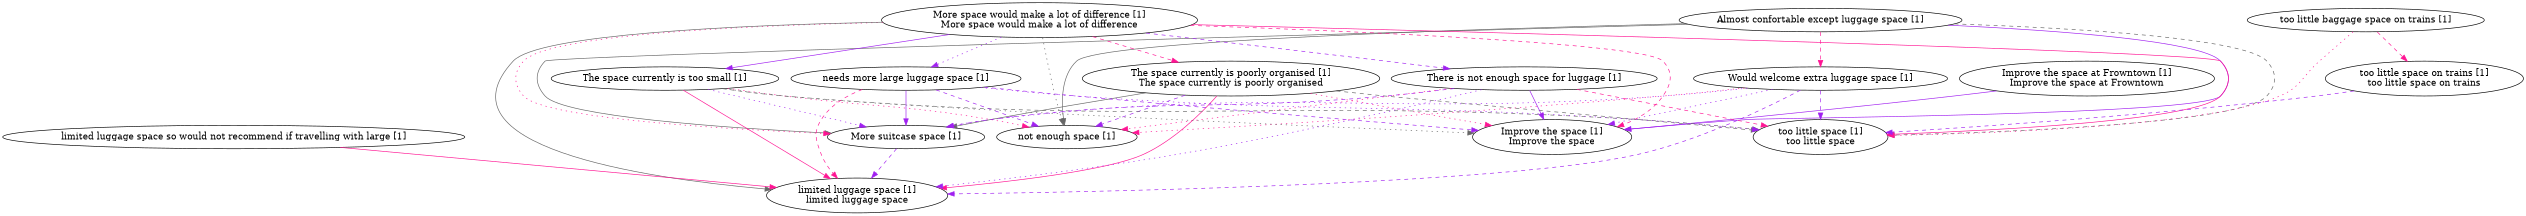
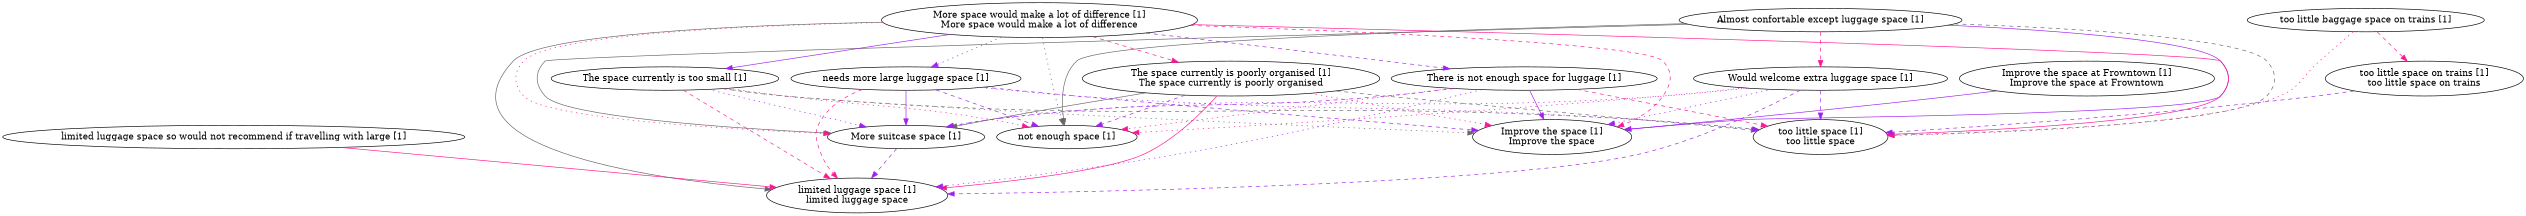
  digraph {
    edge [color=purple style=dashed]
    "Almost confortable except luggage space [1]"
    "Improve the space [1]\nImprove the space"
    "More suitcase space [1]"
    "not enough space [1]"
    "too little space [1]\ntoo little space"
    "Would welcome extra luggage space [1]"
    "limited luggage space [1]\nlimited luggage space"
    "Improve the space at Frowntown [1]\nImprove the space at Frowntown"
    "More space would make a lot of difference [1]\nMore space would make a lot of difference"
    "The space currently is poorly organised [1]\nThe space currently is poorly organised"
    "The space currently is too small [1]"
    "There is not enough space for luggage [1]"
    "needs more large luggage space [1]"
    "limited luggage space so would not recommend if travelling with large [1]"
    "too little baggage space on trains [1]"
    "too little space on trains [1]\ntoo little space on trains"
    "Almost confortable except luggage space [1]" -> "Improve the space [1]\nImprove the space" [style=solid]
    "Almost confortable except luggage space [1]" -> "More suitcase space [1]" [color=gray40 style=solid]
    "Almost confortable except luggage space [1]" -> "not enough space [1]" [color=gray40 style=solid]
    "Almost confortable except luggage space [1]" -> "too little space [1]\ntoo little space" [color=gray40]
    "Almost confortable except luggage space [1]" -> "Would welcome extra luggage space [1]" [color=deeppink]
    "More suitcase space [1]" -> "limited luggage space [1]\nlimited luggage space"
    "Would welcome extra luggage space [1]" -> "Improve the space [1]\nImprove the space" [style=dotted]
    "Would welcome extra luggage space [1]" -> "More suitcase space [1]" [style=dotted]
    "Would welcome extra luggage space [1]" -> "not enough space [1]" [color=deeppink style=dotted]
    "Would welcome extra luggage space [1]" -> "too little space [1]\ntoo little space"
    "Would welcome extra luggage space [1]" -> "limited luggage space [1]\nlimited luggage space"
    "Improve the space at Frowntown [1]\nImprove the space at Frowntown" -> "Improve the space [1]\nImprove the space" [style=solid]
    "More space would make a lot of difference [1]\nMore space would make a lot of difference" -> "Improve the space [1]\nImprove the space" [color=deeppink]
    "More space would make a lot of difference [1]\nMore space would make a lot of difference" -> "More suitcase space [1]" [color=deeppink style=dotted]
    "More space would make a lot of difference [1]\nMore space would make a lot of difference" -> "not enough space [1]" [color=gray40 style=dotted]
    "More space would make a lot of difference [1]\nMore space would make a lot of difference" -> "too little space [1]\ntoo little space" [color=deeppink style=solid]
    "More space would make a lot of difference [1]\nMore space would make a lot of difference" -> "limited luggage space [1]\nlimited luggage space" [color=gray40 style=solid]
    "More space would make a lot of difference [1]\nMore space would make a lot of difference" -> "The space currently is poorly organised [1]\nThe space currently is poorly organised" [color=deeppink]
    "More space would make a lot of difference [1]\nMore space would make a lot of difference" -> "The space currently is too small [1]" [style=solid]
    "More space would make a lot of difference [1]\nMore space would make a lot of difference" -> "There is not enough space for luggage [1]"
    "More space would make a lot of difference [1]\nMore space would make a lot of difference" -> "needs more large luggage space [1]" [style=dotted]
    "The space currently is poorly organised [1]\nThe space currently is poorly organised" -> "Improve the space [1]\nImprove the space" [color=deeppink style=dotted]
    "The space currently is poorly organised [1]\nThe space currently is poorly organised" -> "More suitcase space [1]" [color=gray40 style=solid]
    "The space currently is poorly organised [1]\nThe space currently is poorly organised" -> "not enough space [1]"
    "The space currently is poorly organised [1]\nThe space currently is poorly organised" -> "too little space [1]\ntoo little space" [color=gray40]
    "The space currently is poorly organised [1]\nThe space currently is poorly organised" -> "limited luggage space [1]\nlimited luggage space" [color=deeppink style=solid]
    "The space currently is too small [1]" -> "Improve the space [1]\nImprove the space" [color=gray40 style=dotted]
    "The space currently is too small [1]" -> "More suitcase space [1]" [style=dotted]
    "The space currently is too small [1]" -> "not enough space [1]" [color=deeppink style=dotted]
    "The space currently is too small [1]" -> "too little space [1]\ntoo little space" [color=gray40]
-   "The space currently is too small [1]" -> "limited luggage space [1]\nlimited luggage space" [color=deeppink style=solid]
+   "The space currently is too small [1]" -> "limited luggage space [1]\nlimited luggage space" [color=deeppink]
    "There is not enough space for luggage [1]" -> "Improve the space [1]\nImprove the space" [style=solid]
    "There is not enough space for luggage [1]" -> "More suitcase space [1]"
    "There is not enough space for luggage [1]" -> "not enough space [1]" [color=deeppink style=dotted]
    "There is not enough space for luggage [1]" -> "too little space [1]\ntoo little space" [color=deeppink]
    "There is not enough space for luggage [1]" -> "limited luggage space [1]\nlimited luggage space" [style=dotted]
    "needs more large luggage space [1]" -> "Improve the space [1]\nImprove the space"
    "needs more large luggage space [1]" -> "More suitcase space [1]" [style=solid]
    "needs more large luggage space [1]" -> "not enough space [1]"
    "needs more large luggage space [1]" -> "too little space [1]\ntoo little space" [style=dotted]
    "needs more large luggage space [1]" -> "limited luggage space [1]\nlimited luggage space" [color=deeppink]
    "limited luggage space so would not recommend if travelling with large [1]" -> "limited luggage space [1]\nlimited luggage space" [color=deeppink style=solid]
    "too little baggage space on trains [1]" -> "too little space [1]\ntoo little space" [color=deeppink style=dotted]
    "too little baggage space on trains [1]" -> "too little space on trains [1]\ntoo little space on trains" [color=deeppink]
    "too little space on trains [1]\ntoo little space on trains" -> "too little space [1]\ntoo little space"
  }
